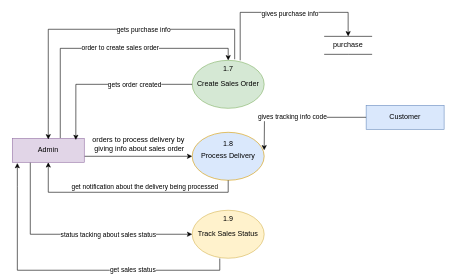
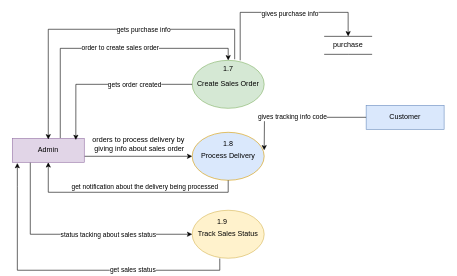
  <mxCell id="0" />
  <mxCell id="1" parent="0" />
  <mxCell id="2" style="edgeStyle=orthogonalEdgeStyle;rounded=0;orthogonalLoop=1;jettySize=auto;html=1;" edge="1" parent="1" target="23"><mxGeometry relative="1" as="geometry"><mxPoint x="530" y="20" as="targetPoint" /><mxPoint x="400" y="100" as="sourcePoint" /><Array as="points"><mxPoint x="400" y="20" /><mxPoint x="580" y="20" /></Array></mxGeometry></mxCell>
  <mxCell id="3" value="gives purchase info" style="edgeLabel;html=1;align=center;verticalAlign=middle;resizable=0;points=[];" vertex="1" connectable="0" parent="2"><mxGeometry x="0.078" y="-2" relative="1" as="geometry"><mxPoint as="offset" /></mxGeometry></mxCell>
  <mxCell id="4" value="Create Sales Order" style="ellipse;whiteSpace=wrap;html=1;fillColor=#d5e8d4;strokeColor=#82b366;" vertex="1" parent="1"><mxGeometry x="320" y="100" width="120" height="80" as="geometry" /></mxCell>
  <mxCell id="5" value="Track Sales Status" style="ellipse;whiteSpace=wrap;html=1;fillColor=#fff2cc;strokeColor=#d6b656;" vertex="1" parent="1"><mxGeometry x="320" y="350" width="120" height="80" as="geometry" /></mxCell>
  <mxCell id="6" style="edgeStyle=orthogonalEdgeStyle;rounded=0;orthogonalLoop=1;jettySize=auto;html=1;entryX=1;entryY=0.75;entryDx=0;entryDy=0;startArrow=classic;startFill=1;endArrow=none;endFill=0;" edge="1" parent="1" source="7" target="14"><mxGeometry relative="1" as="geometry" /></mxCell>
  <mxCell id="7" value="Process Delivery" style="ellipse;whiteSpace=wrap;html=1;fillColor=#dae8fc;strokeColor=#d79b00;" vertex="1" parent="1"><mxGeometry x="320" y="220" width="120" height="80" as="geometry" /></mxCell>
  <mxCell id="8" style="edgeStyle=orthogonalEdgeStyle;rounded=0;orthogonalLoop=1;jettySize=auto;html=1;entryX=0.5;entryY=0;entryDx=0;entryDy=0;" edge="1" parent="1" source="14" target="4"><mxGeometry relative="1" as="geometry"><Array as="points"><mxPoint x="100" y="80" /><mxPoint x="380" y="80" /></Array></mxGeometry></mxCell>
  <mxCell id="9" value="order to create sales order" style="edgeLabel;html=1;align=center;verticalAlign=middle;resizable=0;points=[];" vertex="1" connectable="0" parent="8"><mxGeometry x="0.106" y="1" relative="1" as="geometry"><mxPoint as="offset" /></mxGeometry></mxCell>
  <mxCell id="10" style="edgeStyle=orthogonalEdgeStyle;rounded=0;orthogonalLoop=1;jettySize=auto;html=1;entryX=0.5;entryY=1;entryDx=0;entryDy=0;startArrow=classic;startFill=1;endArrow=none;endFill=0;" edge="1" parent="1" source="14" target="7"><mxGeometry relative="1" as="geometry"><Array as="points"><mxPoint x="80" y="320" /><mxPoint x="380" y="320" /></Array></mxGeometry></mxCell>
  <mxCell id="11" value="get notification about the delivery being processed" style="edgeLabel;html=1;align=center;verticalAlign=middle;resizable=0;points=[];" vertex="1" connectable="0" parent="10"><mxGeometry x="0.107" relative="1" as="geometry"><mxPoint x="5" y="-10" as="offset" /></mxGeometry></mxCell>
  <mxCell id="12" style="edgeStyle=orthogonalEdgeStyle;rounded=0;orthogonalLoop=1;jettySize=auto;html=1;exitX=0.25;exitY=1;exitDx=0;exitDy=0;entryX=0;entryY=0.5;entryDx=0;entryDy=0;" edge="1" parent="1" source="14" target="5"><mxGeometry relative="1" as="geometry" /></mxCell>
  <mxCell id="13" value="status tacking about sales status" style="edgeLabel;html=1;align=center;verticalAlign=middle;resizable=0;points=[];" vertex="1" connectable="0" parent="12"><mxGeometry x="0.276" relative="1" as="geometry"><mxPoint as="offset" /></mxGeometry></mxCell>
  <mxCell id="14" value="Admin" style="rounded=0;whiteSpace=wrap;html=1;fillColor=#e1d5e7;strokeColor=#9673a6;" vertex="1" parent="1"><mxGeometry x="20" y="230" width="120" height="40" as="geometry" /></mxCell>
  <mxCell id="15" value="Customer" style="rounded=0;whiteSpace=wrap;html=1;fillColor=#dae8fc;strokeColor=#6c8ebf;" vertex="1" parent="1"><mxGeometry x="610" y="175" width="130" height="40" as="geometry" /></mxCell>
  <mxCell id="16" style="edgeStyle=orthogonalEdgeStyle;rounded=0;orthogonalLoop=1;jettySize=auto;html=1;entryX=0.41;entryY=0.09;entryDx=0;entryDy=0;entryPerimeter=0;" edge="1" parent="1"><mxGeometry relative="1" as="geometry"><mxPoint x="390.8" y="98.2" as="sourcePoint" /><mxPoint x="80" y="231.8" as="targetPoint" /><Array as="points"><mxPoint x="390.8" y="48.2" /><mxPoint x="79.8" y="48.2" /></Array></mxGeometry></mxCell>
  <mxCell id="17" value="gets purchase info" style="edgeLabel;html=1;align=center;verticalAlign=middle;resizable=0;points=[];" vertex="1" connectable="0" parent="16"><mxGeometry x="-0.258" relative="1" as="geometry"><mxPoint as="offset" /></mxGeometry></mxCell>
  <mxCell id="18" style="edgeStyle=orthogonalEdgeStyle;rounded=0;orthogonalLoop=1;jettySize=auto;html=1;entryX=0.883;entryY=0.07;entryDx=0;entryDy=0;entryPerimeter=0;" edge="1" parent="1" source="4" target="14"><mxGeometry relative="1" as="geometry" /></mxCell>
  <mxCell id="19" value="gets order created" style="edgeLabel;html=1;align=center;verticalAlign=middle;resizable=0;points=[];" vertex="1" connectable="0" parent="18"><mxGeometry x="-0.322" relative="1" as="geometry"><mxPoint as="offset" /></mxGeometry></mxCell>
  <mxCell id="20" value="orders to process delivery by&lt;div&gt;&amp;nbsp;giving info about sales order&lt;/div&gt;" style="text;html=1;align=center;verticalAlign=middle;resizable=0;points=[];autosize=1;strokeColor=none;fillColor=none;" vertex="1" parent="1"><mxGeometry x="140" y="220" width="180" height="40" as="geometry" /></mxCell>
  <mxCell id="21" style="edgeStyle=orthogonalEdgeStyle;rounded=0;orthogonalLoop=1;jettySize=auto;html=1;entryX=0.07;entryY=1.03;entryDx=0;entryDy=0;entryPerimeter=0;exitX=0.383;exitY=1.005;exitDx=0;exitDy=0;exitPerimeter=0;" edge="1" parent="1" source="5" target="14"><mxGeometry relative="1" as="geometry"><mxPoint x="304" y="430" as="sourcePoint" /><mxPoint x="20" y="309.9" as="targetPoint" /></mxGeometry></mxCell>
  <mxCell id="22" value="get sales status" style="edgeLabel;html=1;align=center;verticalAlign=middle;resizable=0;points=[];" vertex="1" connectable="0" parent="21"><mxGeometry x="-0.385" y="-1" relative="1" as="geometry"><mxPoint as="offset" /></mxGeometry></mxCell>
  <mxCell id="23" value="purchase" style="text;html=1;align=center;verticalAlign=middle;whiteSpace=wrap;rounded=0;" vertex="1" parent="1"><mxGeometry x="550" y="60" width="60" height="30" as="geometry" /></mxCell>
  <mxCell id="24" value="" style="endArrow=none;html=1;rounded=0;" edge="1" parent="1"><mxGeometry width="50" height="50" relative="1" as="geometry"><mxPoint x="540" y="60" as="sourcePoint" /><mxPoint x="620" y="60" as="targetPoint" /></mxGeometry></mxCell>
  <mxCell id="25" value="" style="endArrow=none;html=1;rounded=0;" edge="1" parent="1"><mxGeometry width="50" height="50" relative="1" as="geometry"><mxPoint x="540" y="90" as="sourcePoint" /><mxPoint x="620" y="90" as="targetPoint" /><Array as="points"><mxPoint x="580" y="90" /></Array></mxGeometry></mxCell>
  <mxCell id="26" style="edgeStyle=orthogonalEdgeStyle;rounded=0;orthogonalLoop=1;jettySize=auto;html=1;" edge="1" parent="1" source="15"><mxGeometry relative="1" as="geometry"><mxPoint x="440" y="250" as="targetPoint" /></mxGeometry></mxCell>
  <mxCell id="27" value="gives tracking info code" style="edgeLabel;html=1;align=center;verticalAlign=middle;resizable=0;points=[];" vertex="1" connectable="0" parent="26"><mxGeometry x="0.103" y="-1" relative="1" as="geometry"><mxPoint as="offset" /></mxGeometry></mxCell>
  <mxCell id="28" value="1.7" style="text;html=1;align=center;verticalAlign=middle;whiteSpace=wrap;rounded=0;" vertex="1" parent="1"><mxGeometry x="350" y="100" width="60" height="30" as="geometry" /></mxCell>
  <mxCell id="29" value="1.8" style="text;html=1;align=center;verticalAlign=middle;whiteSpace=wrap;rounded=0;" vertex="1" parent="1"><mxGeometry x="350" y="225" width="60" height="30" as="geometry" /></mxCell>
- <mxCell id="30" value="1.9" style="text;html=1;align=center;verticalAlign=middle;whiteSpace=wrap;rounded=0;" vertex="1" parent="1"><mxGeometry x="350" y="350" width="60" height="30" as="geometry" /></mxCell>
+ <mxCell id="30" value="1.9" style="text;html=1;align=center;verticalAlign=middle;whiteSpace=wrap;rounded=0;" vertex="1" parent="1"><mxGeometry x="340" y="355" width="60" height="30" as="geometry" /></mxCell>
